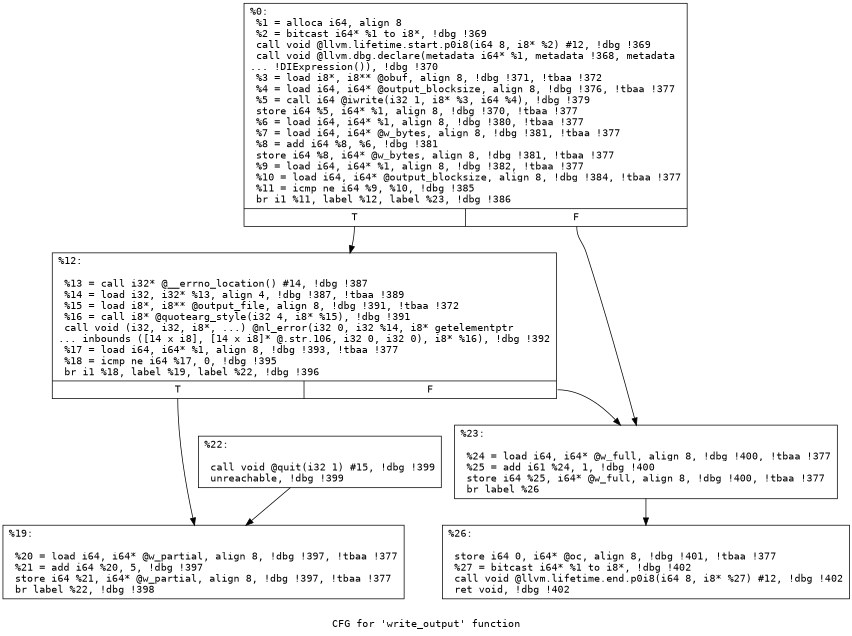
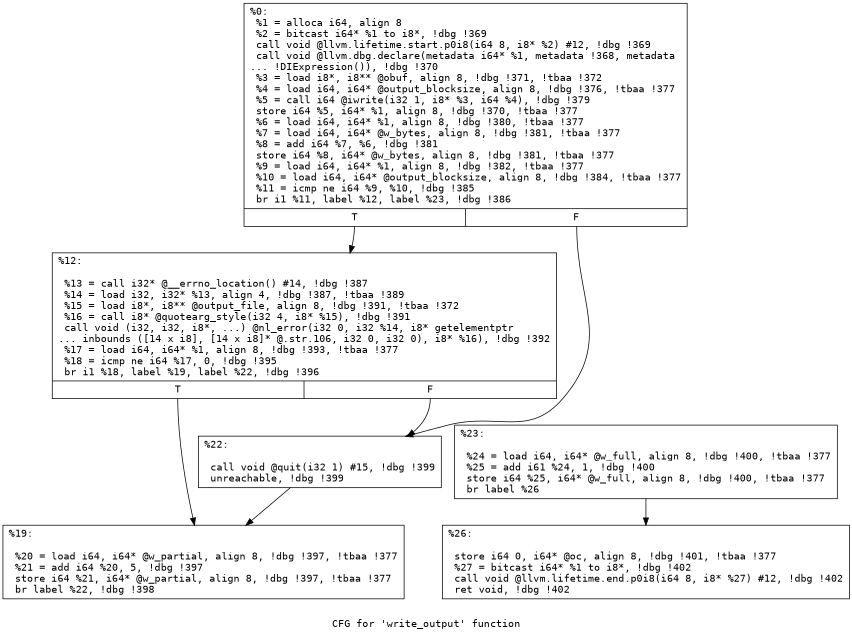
  digraph {
    fontname="DejaVu Sans Mono"
    label="CFG for 'write_output' function"
    node [fontname="DejaVu Sans Mono" shape=record]
    edge [fontname="DejaVu Sans Mono"]
-   n1 [label="{%0:\l  %1 = alloca i64, align 8\l  %2 = bitcast i64* %1 to i8*, !dbg !369\l  call void @llvm.lifetime.start.p0i8(i64 8, i8* %2) #12, !dbg !369\l  call void @llvm.dbg.declare(metadata i64* %1, metadata !368, metadata\l... !DIExpression()), !dbg !370\l  %3 = load i8*, i8** @obuf, align 8, !dbg !371, !tbaa !372\l  %4 = load i64, i64* @output_blocksize, align 8, !dbg !376, !tbaa !377\l  %5 = call i64 @iwrite(i32 1, i8* %3, i64 %4), !dbg !379\l  store i64 %5, i64* %1, align 8, !dbg !370, !tbaa !377\l  %6 = load i64, i64* %1, align 8, !dbg !380, !tbaa !377\l  %7 = load i64, i64* @w_bytes, align 8, !dbg !381, !tbaa !377\l  %8 = add i64 %8, %6, !dbg !381\l  store i64 %8, i64* @w_bytes, align 8, !dbg !381, !tbaa !377\l  %9 = load i64, i64* %1, align 8, !dbg !382, !tbaa !377\l  %10 = load i64, i64* @output_blocksize, align 8, !dbg !384, !tbaa !377\l  %11 = icmp ne i64 %9, %10, !dbg !385\l  br i1 %11, label %12, label %23, !dbg !386\l|{<s0>T|<s1>F}}"]
+   n1 [label="{%0:\l  %1 = alloca i64, align 8\l  %2 = bitcast i64* %1 to i8*, !dbg !369\l  call void @llvm.lifetime.start.p0i8(i64 8, i8* %2) #12, !dbg !369\l  call void @llvm.dbg.declare(metadata i64* %1, metadata !368, metadata\l... !DIExpression()), !dbg !370\l  %3 = load i8*, i8** @obuf, align 8, !dbg !371, !tbaa !372\l  %4 = load i64, i64* @output_blocksize, align 8, !dbg !376, !tbaa !377\l  %5 = call i64 @iwrite(i32 1, i8* %3, i64 %4), !dbg !379\l  store i64 %5, i64* %1, align 8, !dbg !370, !tbaa !377\l  %6 = load i64, i64* %1, align 8, !dbg !380, !tbaa !377\l  %7 = load i64, i64* @w_bytes, align 8, !dbg !381, !tbaa !377\l  %8 = add i64 %7, %6, !dbg !381\l  store i64 %8, i64* @w_bytes, align 8, !dbg !381, !tbaa !377\l  %9 = load i64, i64* %1, align 8, !dbg !382, !tbaa !377\l  %10 = load i64, i64* @output_blocksize, align 8, !dbg !384, !tbaa !377\l  %11 = icmp ne i64 %9, %10, !dbg !385\l  br i1 %11, label %12, label %23, !dbg !386\l|{<s0>T|<s1>F}}"]
    n2 [label="{%12:\l\l  %13 = call i32* @__errno_location() #14, !dbg !387\l  %14 = load i32, i32* %13, align 4, !dbg !387, !tbaa !389\l  %15 = load i8*, i8** @output_file, align 8, !dbg !391, !tbaa !372\l  %16 = call i8* @quotearg_style(i32 4, i8* %15), !dbg !391\l  call void (i32, i32, i8*, ...) @nl_error(i32 0, i32 %14, i8* getelementptr\l... inbounds ([14 x i8], [14 x i8]* @.str.106, i32 0, i32 0), i8* %16), !dbg !392\l  %17 = load i64, i64* %1, align 8, !dbg !393, !tbaa !377\l  %18 = icmp ne i64 %17, 0, !dbg !395\l  br i1 %18, label %19, label %22, !dbg !396\l|{<s0>T|<s1>F}}"]
    n3 [label="{%23:\l\l  %24 = load i64, i64* @w_full, align 8, !dbg !400, !tbaa !377\l  %25 = add i61 %24, 1, !dbg !400\l  store i64 %25, i64* @w_full, align 8, !dbg !400, !tbaa !377\l  br label %26\l}"]
    n4 [label="{%19:\l\l  %20 = load i64, i64* @w_partial, align 8, !dbg !397, !tbaa !377\l  %21 = add i64 %20, 5, !dbg !397\l  store i64 %21, i64* @w_partial, align 8, !dbg !397, !tbaa !377\l  br label %22, !dbg !398\l}"]
    n5 [label="{%22:\l\l  call void @quit(i32 1) #15, !dbg !399\l  unreachable, !dbg !399\l}"]
    n6 [label="{%26:\l\l  store i64 0, i64* @oc, align 8, !dbg !401, !tbaa !377\l  %27 = bitcast i64* %1 to i8*, !dbg !402\l  call void @llvm.lifetime.end.p0i8(i64 8, i8* %27) #12, !dbg !402\l  ret void, !dbg !402\l}"]
    n1 -> n2 [tailport=s0]
-   n1 -> n3 [tailport=s1]
+   n1 -> n5 [tailport=s1]
    n2 -> n4 [tailport=s0]
-   n2 -> n3 [tailport=s1]
+   n2 -> n5 [tailport=s1]
    n3 -> n6
    n5 -> n4
  }
